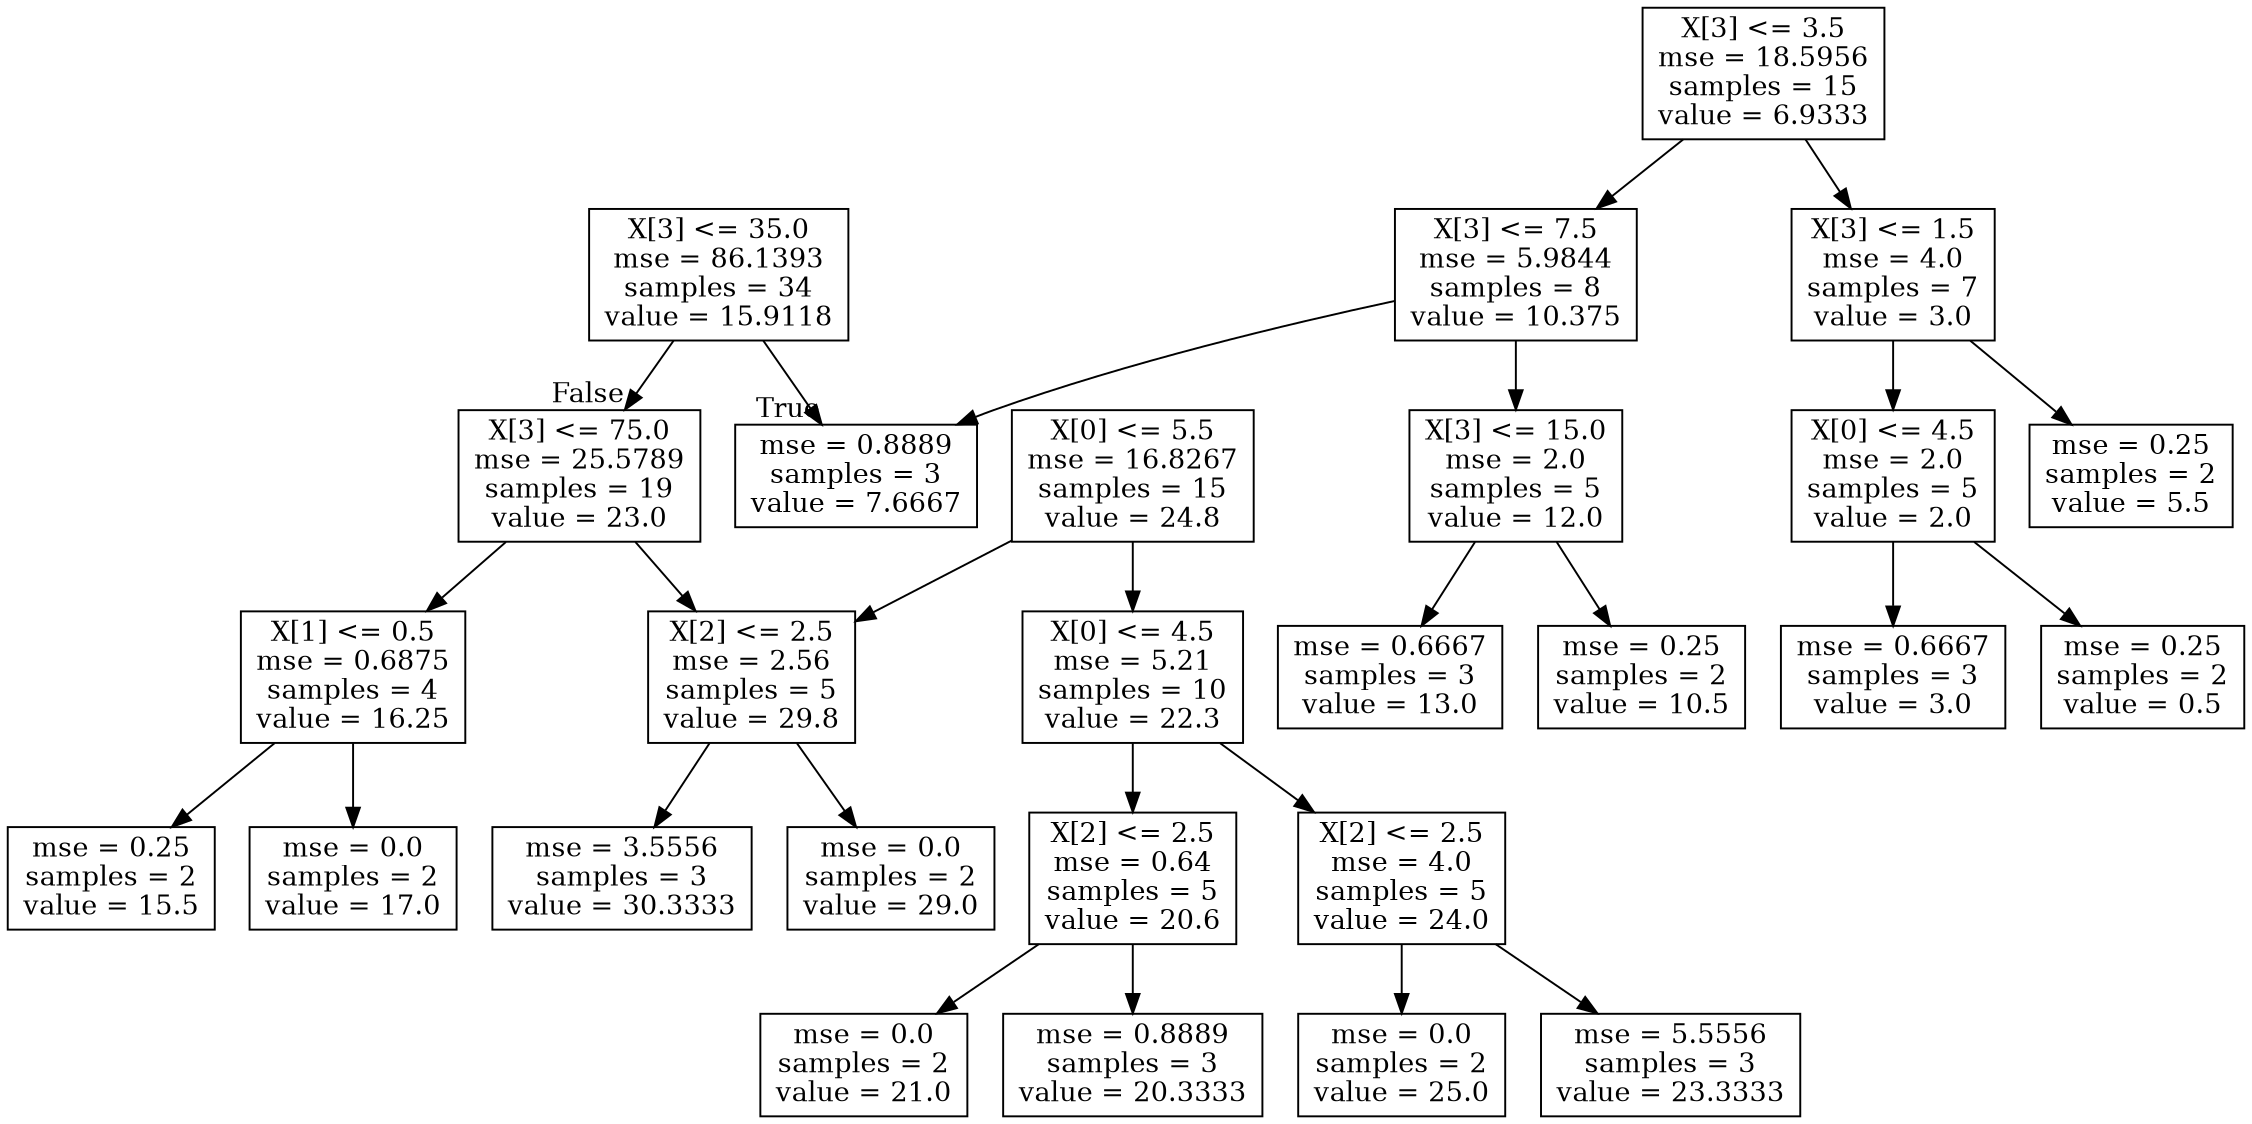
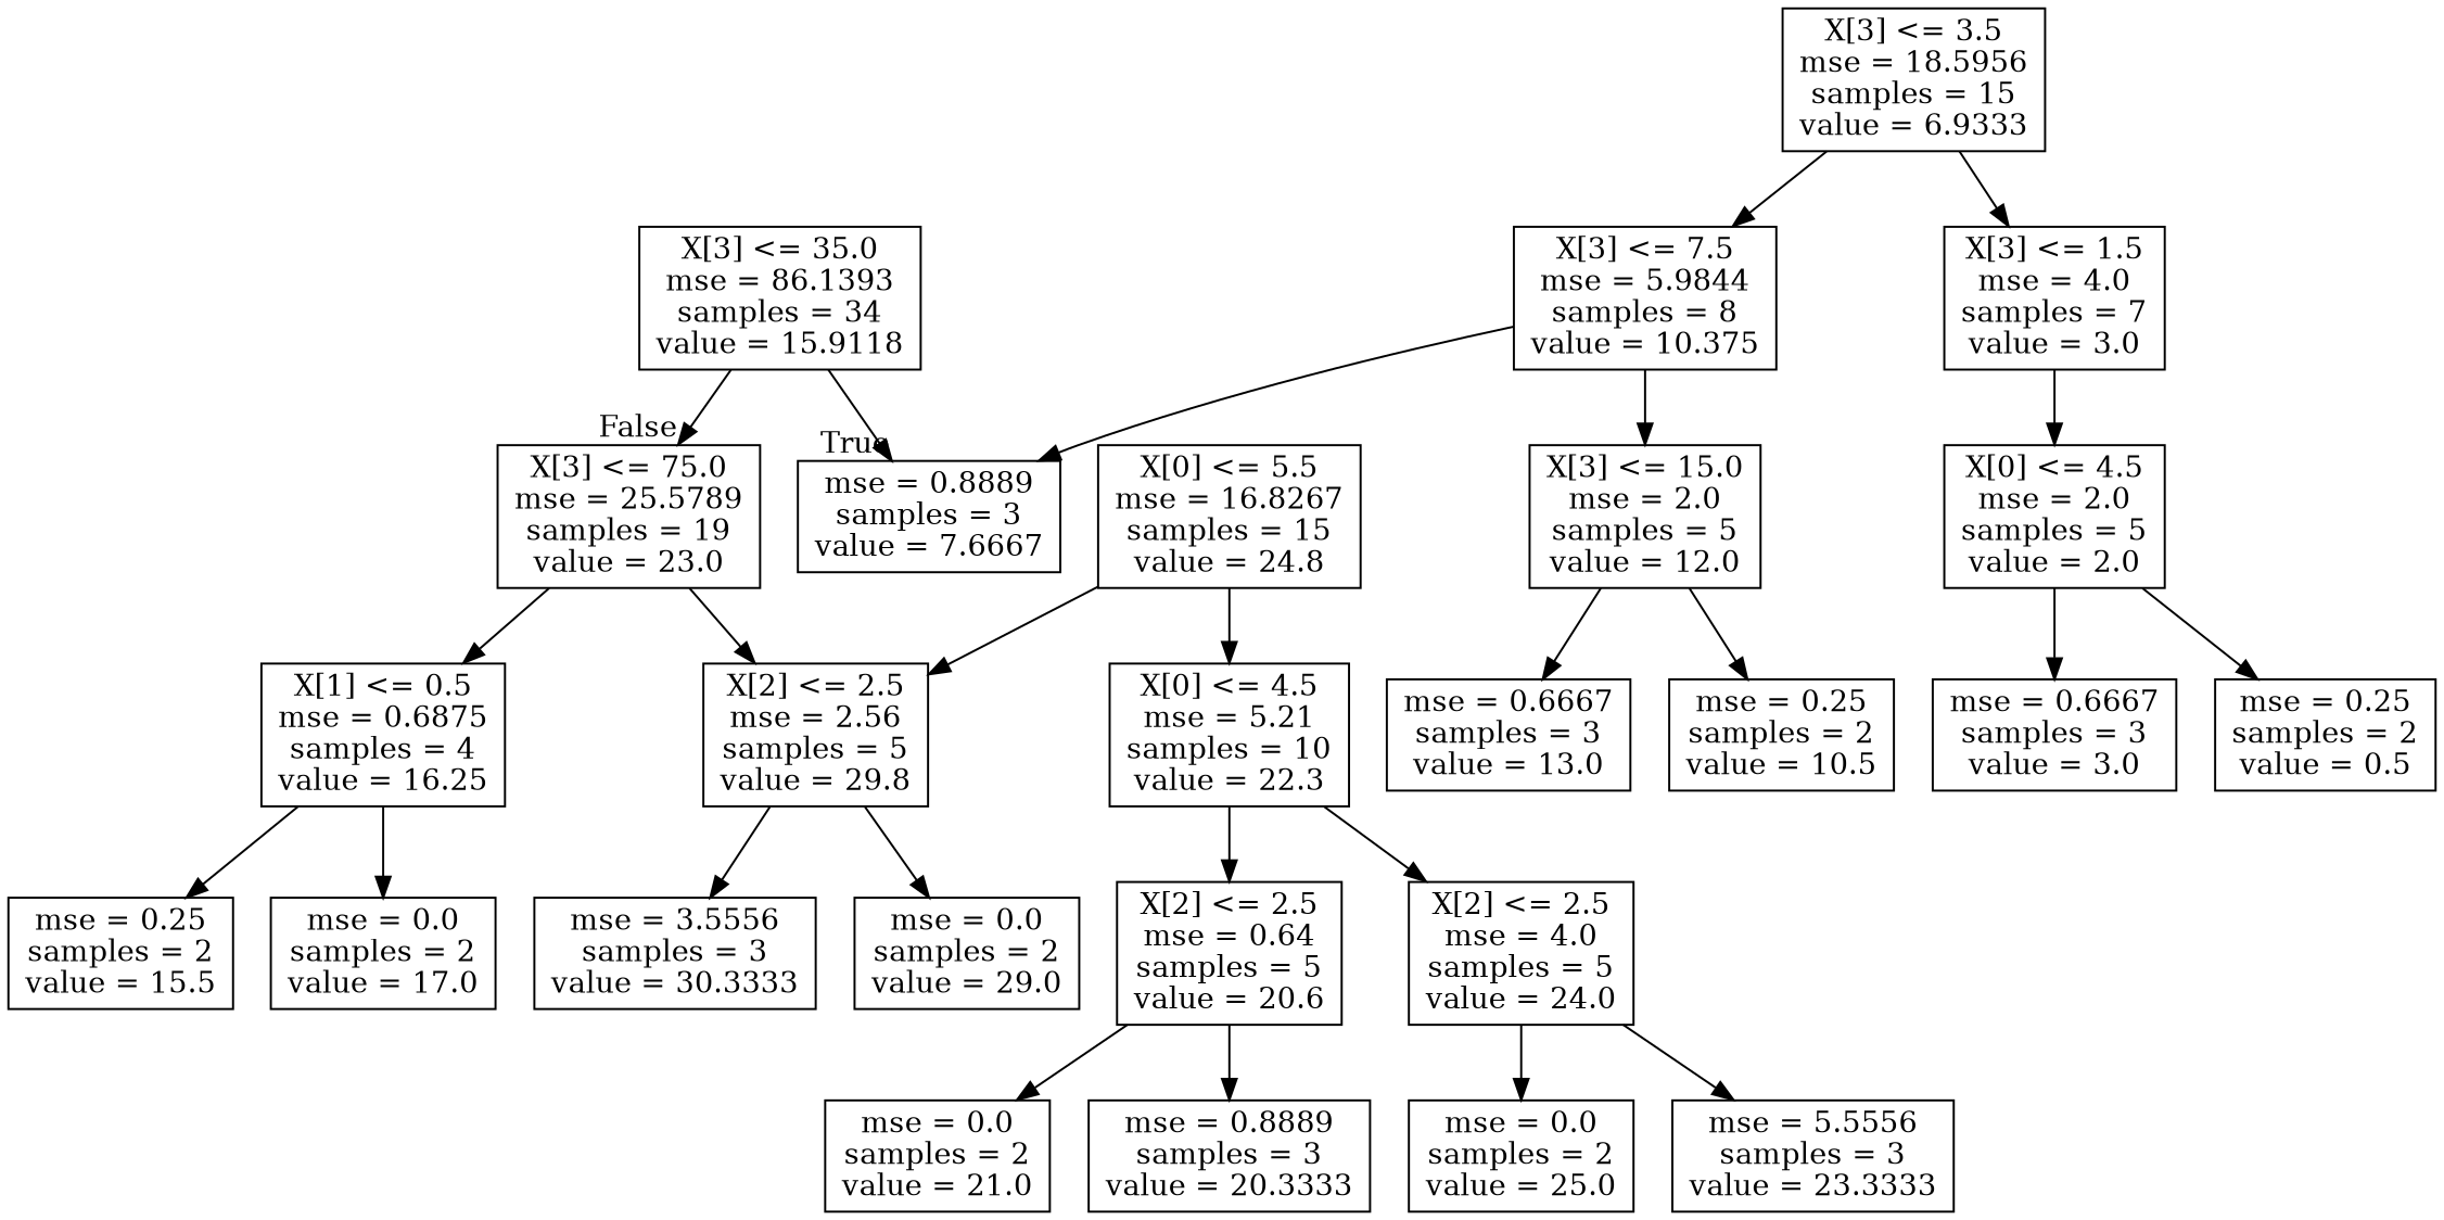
  digraph {
    node [shape=box]
    n1 [label="X[3] <= 35.0\nmse = 86.1393\nsamples = 34\nvalue = 15.9118"]
    n2 [label="X[3] <= 75.0\nmse = 25.5789\nsamples = 19\nvalue = 23.0"]
    n3 [label="mse = 0.8889\nsamples = 3\nvalue = 7.6667"]
    n4 [label="X[3] <= 3.5\nmse = 18.5956\nsamples = 15\nvalue = 6.9333"]
    n5 [label="X[3] <= 1.5\nmse = 4.0\nsamples = 7\nvalue = 3.0"]
    n6 [label="X[3] <= 7.5\nmse = 5.9844\nsamples = 8\nvalue = 10.375"]
    n7 [label="X[1] <= 0.5\nmse = 0.6875\nsamples = 4\nvalue = 16.25"]
    n8 [label="X[2] <= 2.5\nmse = 2.56\nsamples = 5\nvalue = 29.8"]
    n9 [label="X[0] <= 4.5\nmse = 2.0\nsamples = 5\nvalue = 2.0"]
-   n10 [label="mse = 0.25\nsamples = 2\nvalue = 5.5"]
    n11 [label="X[3] <= 15.0\nmse = 2.0\nsamples = 5\nvalue = 12.0"]
    n12 [label="mse = 0.25\nsamples = 2\nvalue = 0.5"]
    n13 [label="mse = 0.6667\nsamples = 3\nvalue = 3.0"]
    n14 [label="mse = 0.25\nsamples = 2\nvalue = 10.5"]
    n15 [label="mse = 0.6667\nsamples = 3\nvalue = 13.0"]
    n16 [label="mse = 0.25\nsamples = 2\nvalue = 15.5"]
    n17 [label="mse = 0.0\nsamples = 2\nvalue = 17.0"]
    n18 [label="X[0] <= 5.5\nmse = 16.8267\nsamples = 15\nvalue = 24.8"]
    n19 [label="X[0] <= 4.5\nmse = 5.21\nsamples = 10\nvalue = 22.3"]
    n20 [label="X[2] <= 2.5\nmse = 0.64\nsamples = 5\nvalue = 20.6"]
    n21 [label="X[2] <= 2.5\nmse = 4.0\nsamples = 5\nvalue = 24.0"]
    n22 [label="mse = 3.5556\nsamples = 3\nvalue = 30.3333"]
    n23 [label="mse = 0.0\nsamples = 2\nvalue = 29.0"]
    n24 [label="mse = 0.0\nsamples = 2\nvalue = 21.0"]
    n25 [label="mse = 0.8889\nsamples = 3\nvalue = 20.3333"]
    n26 [label="mse = 0.0\nsamples = 2\nvalue = 25.0"]
    n27 [label="mse = 5.5556\nsamples = 3\nvalue = 23.3333"]
    n1 -> n2 [headlabel=False labelangle=-45 labeldistance=2.5]
    n1 -> n3 [headlabel=True labelangle=45 labeldistance=2.5]
    n2 -> n7
    n2 -> n8
    n4 -> n5
    n4 -> n6
    n5 -> n9
-   n5 -> n10
    n6 -> n3
    n6 -> n11
    n7 -> n16
    n7 -> n17
    n8 -> n22
    n8 -> n23
    n9 -> n12
    n9 -> n13
    n11 -> n14
    n11 -> n15
    n18 -> n8
    n18 -> n19
    n19 -> n20
    n19 -> n21
    n20 -> n24
    n20 -> n25
    n21 -> n26
    n21 -> n27
  }
